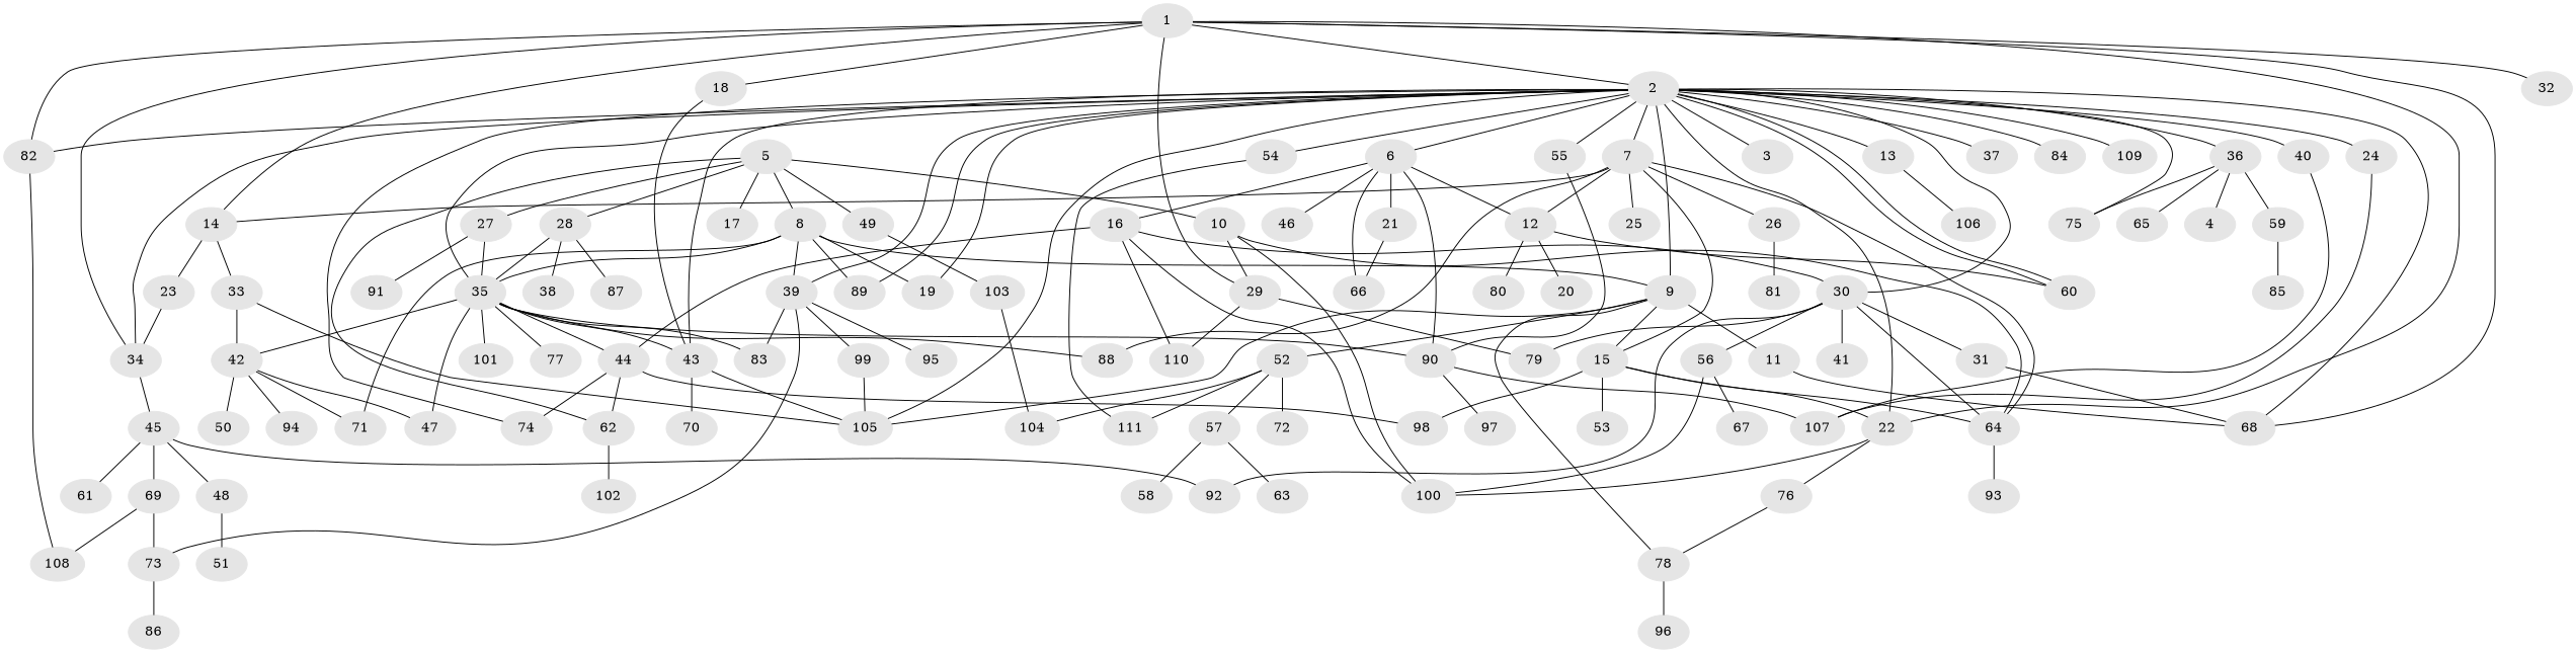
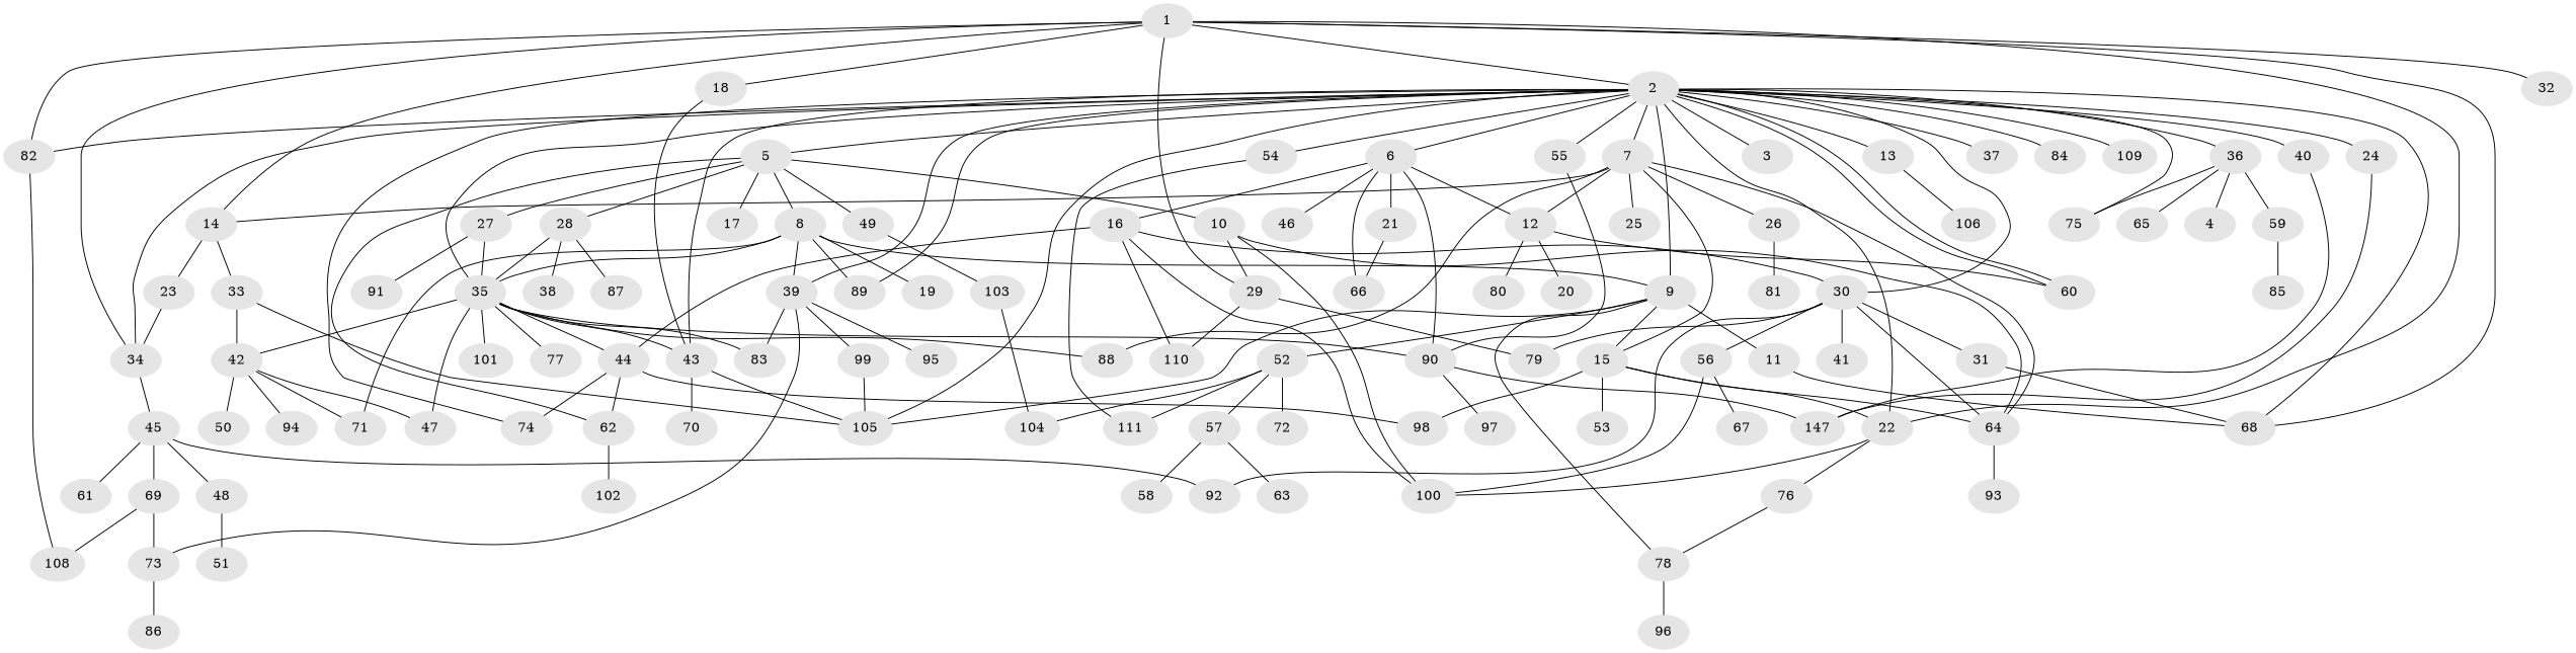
  graph {
    node [color=gray90 style=filled]
    1
    2
    14
    18
    22
    29
    32
    34
    68
    82
    3
    5
    6
    7
    9
    13
    24
    30
    35
    36
    37
    39
    40
    43
    54
    55
    60
    74
    75
    84
    89
    105
    109
    23
    33
    100
    76
    110
    79
    45
    108
    8
    10
    17
    27
    28
    49
    62
    12
    16
    21
    46
    66
    90
    15
    25
    26
    64
    88
    11
    52
    78
    106
-   107
+   107 [label=147]
    31
    41
    56
    92
    44
    42
    47
    77
    83
    101
    4
    59
    65
    73
    95
    99
    70
    111
    19
    71
    91
    38
    87
    103
    102
    20
    80
    97
    53
    98
    81
    93
    57
    72
    104
    96
    67
    50
    94
    48
    61
    69
    85
    86
    51
    58
    63
    1 -- 2
    1 -- 14
    1 -- 18
    1 -- 22
    1 -- 29
    1 -- 32
    1 -- 34
    1 -- 68
    1 -- 82
    2 -- 22
    2 -- 34
    2 -- 68
    2 -- 82
    2 -- 3
-   2 -- 19
+   2 -- 5
    2 -- 6
    2 -- 7
    2 -- 9
    2 -- 13
    2 -- 24
    2 -- 30
    2 -- 35
    2 -- 36
    2 -- 37
    2 -- 39
    2 -- 40
    2 -- 43
    2 -- 54
    2 -- 55
    2 -- 60
    2 -- 60
    2 -- 74
    2 -- 75
    2 -- 84
    2 -- 89
    2 -- 105
    2 -- 109
    14 -- 23
    14 -- 33
    18 -- 43
    22 -- 100
    22 -- 76
    29 -- 110
    29 -- 79
    34 -- 45
    82 -- 108
    5 -- 8
    5 -- 10
    5 -- 17
    5 -- 27
    5 -- 28
    5 -- 49
    5 -- 62
    6 -- 12
    6 -- 16
    6 -- 21
    6 -- 46
    6 -- 66
    6 -- 90
    7 -- 14
    7 -- 12
    7 -- 15
    7 -- 25
    7 -- 26
    7 -- 64
    7 -- 88
    9 -- 105
    9 -- 15
    9 -- 11
    9 -- 52
    9 -- 78
    13 -- 106
    24 -- 107
    30 -- 79
    30 -- 64
    30 -- 31
    30 -- 41
    30 -- 56
    30 -- 92
    35 -- 43
    35 -- 90
    35 -- 88
    35 -- 44
    35 -- 42
    35 -- 47
    35 -- 77
    35 -- 83
    35 -- 101
    36 -- 75
    36 -- 4
    36 -- 59
    36 -- 65
    39 -- 83
    39 -- 73
    39 -- 95
    39 -- 99
    40 -- 107
    43 -- 105
    43 -- 70
    54 -- 111
    55 -- 90
    23 -- 34
    33 -- 105
    33 -- 42
    76 -- 78
    45 -- 92
    45 -- 48
    45 -- 61
    45 -- 69
    8 -- 9
    8 -- 35
    8 -- 39
    8 -- 89
    8 -- 19
    8 -- 71
    10 -- 29
    10 -- 100
    10 -- 64
    27 -- 35
    27 -- 91
    28 -- 35
    28 -- 38
    28 -- 87
    49 -- 103
    62 -- 102
    12 -- 60
    12 -- 20
    12 -- 80
    16 -- 30
    16 -- 100
    16 -- 110
    16 -- 44
    21 -- 66
    90 -- 107
    90 -- 97
    15 -- 22
    15 -- 64
    15 -- 53
    15 -- 98
    26 -- 81
    64 -- 93
    11 -- 68
    52 -- 111
    52 -- 57
    52 -- 72
    52 -- 104
    78 -- 96
    31 -- 68
    56 -- 100
    56 -- 67
    44 -- 74
    44 -- 62
    44 -- 98
    42 -- 47
    42 -- 71
    42 -- 50
    42 -- 94
    59 -- 85
    73 -- 86
    99 -- 105
    103 -- 104
    57 -- 58
    57 -- 63
    48 -- 51
    69 -- 108
    69 -- 73
  }
